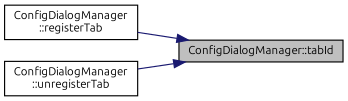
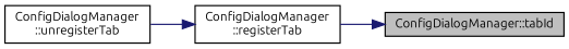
  digraph {
    fontname=Ubuntu
    rankdir=RL
    node [color=black fillcolor=white fontname=Ubuntu fontsize=10 shape=record style=filled]
    edge [color=midnightblue dir=back fontname=Ubuntu fontsize=10 labelfontname=Helvetica labelfontsize=10 style=solid]
    n1 [fillcolor=grey75 fontcolor=black height=0.2 label="ConfigDialogManager::tabId" width=0.4]
    n2 [height=0.2 label="ConfigDialogManager\l::registerTab" width=0.4]
    n3 [height=0.2 label="ConfigDialogManager\l::unregisterTab" width=0.4]
    n1 -> n2
-   n1 -> n3
+   n2 -> n3
  }
